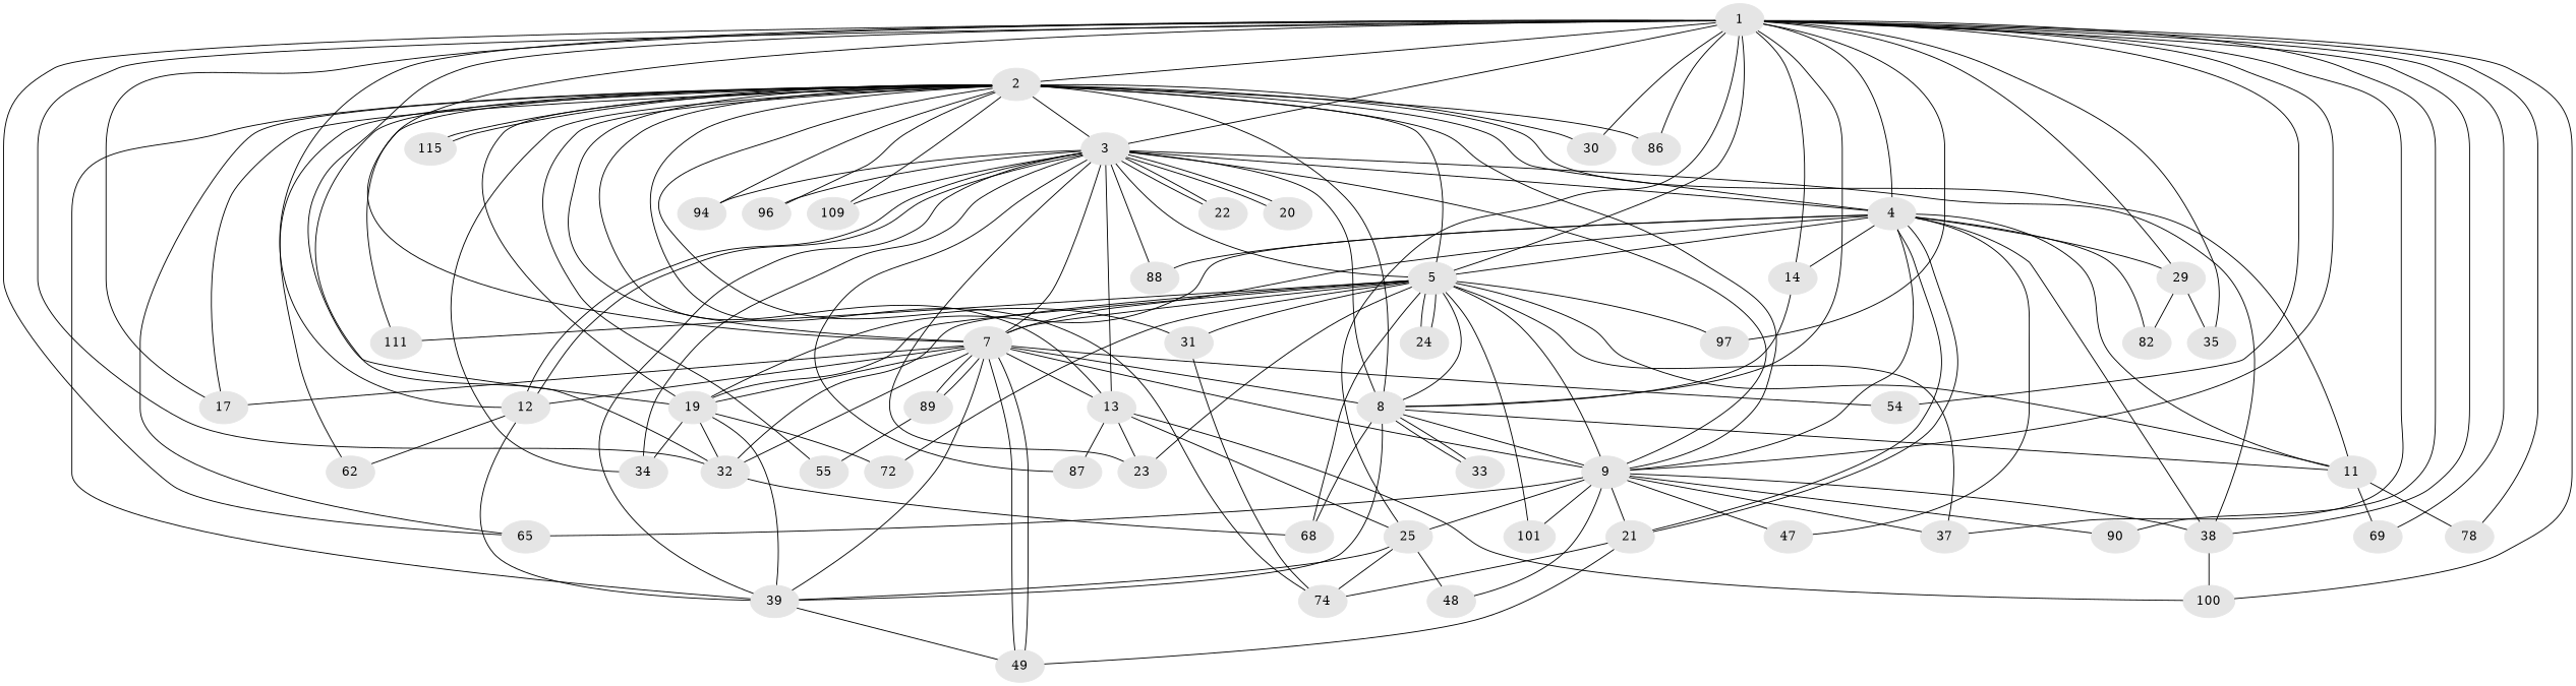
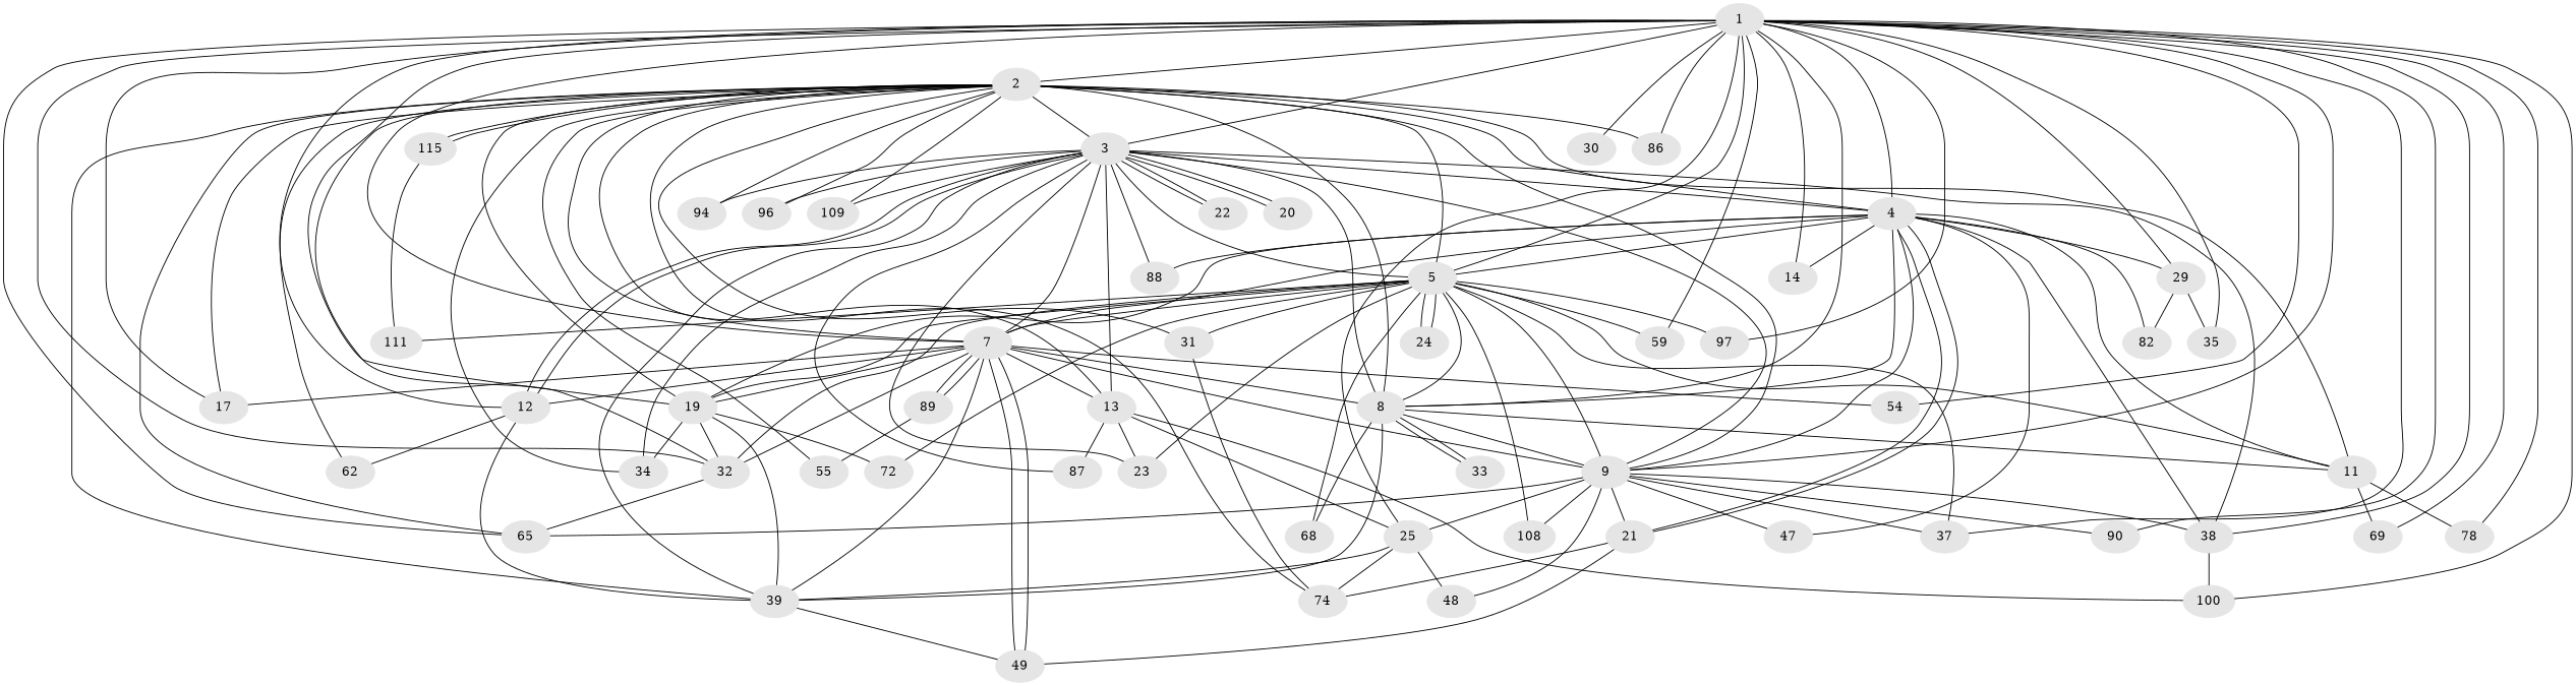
  graph {
    node [color=gray90 style=filled]
    1 [super="+51"]
    2 [super="+10"]
    3
    4
    5 [super="+6"]
    7 [super="+56+70+27+26+58+71+105+46"]
    8
    9
    12 [super="+85+102"]
    14
    17
    19 [super="+83+57+73+63"]
    25 [super="+95"]
    29
    30
    32 [super="+61+79+81"]
    35
    37 [super="+44"]
    38 [super="+60"]
    54
+   59
    65 [super="+103+80"]
    69
    78
    86
    90
    97
    100 [super="+110"]
    11 [super="+15"]
    13 [super="+16"]
    31
    34
    39 [super="+107+52+64"]
    55
    62
    74 [super="+104+108"]
    94
    96
    109
    111
    115
    20
    22
    23
    87
    88
    21 [super="+50"]
    47
    82
    24
    68
    72
-   101
+   101 [label=108]
    49 [super="+91"]
    89
    33
    48
    1 -- 2 [weight=2]
    1 -- 3
    1 -- 4
    1 -- 5 [weight=2]
    1 -- 7 [weight=5]
    1 -- 8
    1 -- 9
    1 -- 12
    1 -- 14
    1 -- 17
    1 -- 19
    1 -- 25
    1 -- 29
    1 -- 30
    1 -- 32
    1 -- 35
    1 -- 37
    1 -- 38
    1 -- 54
+   1 -- 59
    1 -- 65
    1 -- 69
    1 -- 78
    1 -- 86
    1 -- 90
    1 -- 97
    1 -- 100
    2 -- 3 [weight=2]
    2 -- 4 [weight=2]
    2 -- 5 [weight=4]
    2 -- 7 [weight=3]
    2 -- 8 [weight=5]
    2 -- 9 [weight=2]
    2 -- 17
    2 -- 19
-   2 -- 30
    2 -- 32
    2 -- 65
    2 -- 86
    2 -- 11
    2 -- 13
    2 -- 31
    2 -- 34
    2 -- 39
    2 -- 55
    2 -- 62
    2 -- 74
    2 -- 94
    2 -- 96
    2 -- 109
-   2 -- 111
+   115 -- 111
    2 -- 115
    2 -- 115
    3 -- 4
    3 -- 5 [weight=3]
    3 -- 7
    3 -- 8
    3 -- 9
    3 -- 12
    3 -- 12
    3 -- 38
    3 -- 13
    3 -- 34
    3 -- 39 [weight=2]
    3 -- 94
    3 -- 96
    3 -- 109
    3 -- 20
    3 -- 20
    3 -- 22
    3 -- 22
    3 -- 23
    3 -- 87
    3 -- 88
    4 -- 5 [weight=2]
    4 -- 7 [weight=2]
-   14 -- 8
+   4 -- 8
    4 -- 9
    4 -- 14
    4 -- 19 [weight=2]
    4 -- 29
    4 -- 38
    4 -- 11
    4 -- 88
    4 -- 21
    4 -- 21
    4 -- 47
    4 -- 82
    5 -- 7 [weight=3]
    5 -- 8 [weight=2]
    5 -- 9 [weight=3]
    5 -- 19 [weight=2]
    5 -- 32 [weight=3]
    5 -- 37
+   5 -- 59
    5 -- 97
    5 -- 11
    5 -- 31
    5 -- 111
    5 -- 23
    5 -- 24
    5 -- 24
    5 -- 68
    5 -- 72
    5 -- 101
    7 -- 8 [weight=2]
    7 -- 9 [weight=2]
    7 -- 12
    7 -- 17 [weight=2]
    7 -- 19
    7 -- 32 [weight=2]
    7 -- 54
    7 -- 13 [weight=2]
    7 -- 39
    7 -- 49
    7 -- 49
    7 -- 89
    7 -- 89
    8 -- 9
    8 -- 11
    8 -- 39
    8 -- 68
    8 -- 33
    8 -- 33
    9 -- 25
    9 -- 37
    9 -- 38
    9 -- 65
    9 -- 90
    9 -- 21
    9 -- 47
    9 -- 101
    9 -- 48
    12 -- 39
    12 -- 62
    19 -- 32
    19 -- 34
    19 -- 39
    19 -- 72 [weight=2]
    25 -- 39
    25 -- 74
    25 -- 48
    29 -- 35
    29 -- 82
-   32 -- 68
+   32 -- 65
    38 -- 100
    11 -- 69
    11 -- 78
    13 -- 25
    13 -- 100
    13 -- 23
    13 -- 87
    31 -- 74
    39 -- 49
    21 -- 74
    21 -- 49
    89 -- 55
  }
